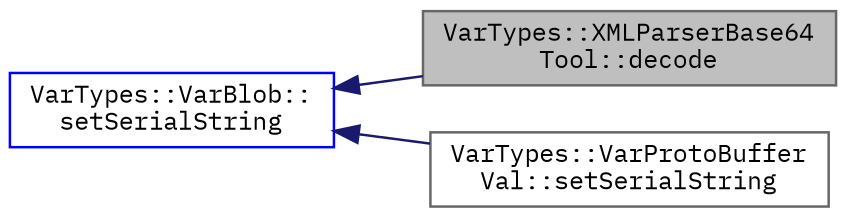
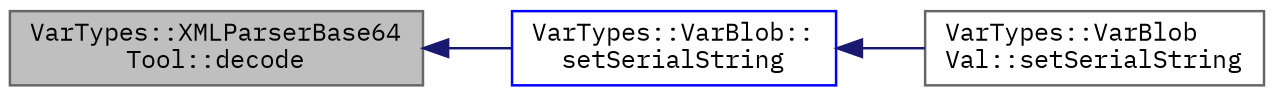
  digraph {
    fontname="IBM Plex Mono"
    rankdir=LR
    node [color=gray40 fillcolor=white fontname="IBM Plex Mono" fontsize=10 shape=record style=filled]
    edge [color=midnightblue dir=back fontname="IBM Plex Mono" fontsize=10 labelfontname=Helvetica labelfontsize=10 style=solid]
    n1 [fillcolor=grey75 fontcolor=black height=0.2 label="VarTypes::XMLParserBase64\lTool::decode" width=0.4]
    n2 [color=blue height=0.2 label="VarTypes::VarBlob::\lsetSerialString" width=0.4]
-   n3 [height=0.2 label="VarTypes::VarProtoBuffer\lVal::setSerialString" width=0.4]
-   n2 -> n1
+   n3 [height=0.2 label="VarTypes::VarBlob\lVal::setSerialString" width=0.4]
+   n1 -> n2
    n2 -> n3
  }
